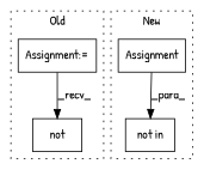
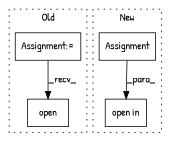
  digraph {
    fontname="Patrick Hand"
    node [fontname="Patrick Hand" shape=box]
    edge [fontname="Patrick Hand"]
-   n1 [a=32 l="5,1" label=not s="204,229"]
+   n1 [a=32 l="5,1" label=open s="204,229"]
    n2 [a=7 l=6 label="Assignment:=" s=118]
-   n3 [a=108 l=30 label="not in" s=293]
+   n3 [a=108 l=30 label="open in" s=293]
    n4 [a=22 l=11 label=Assignment s=312]
    subgraph cluster_1 {
      label=Old
      style=dotted
      n1
      n2
    }
    subgraph cluster_2 {
      label=New
      style=dotted
      n3
      n4
    }
    n2 -> n1 [label=_recv_]
    n4 -> n3 [label=_para_]
  }
